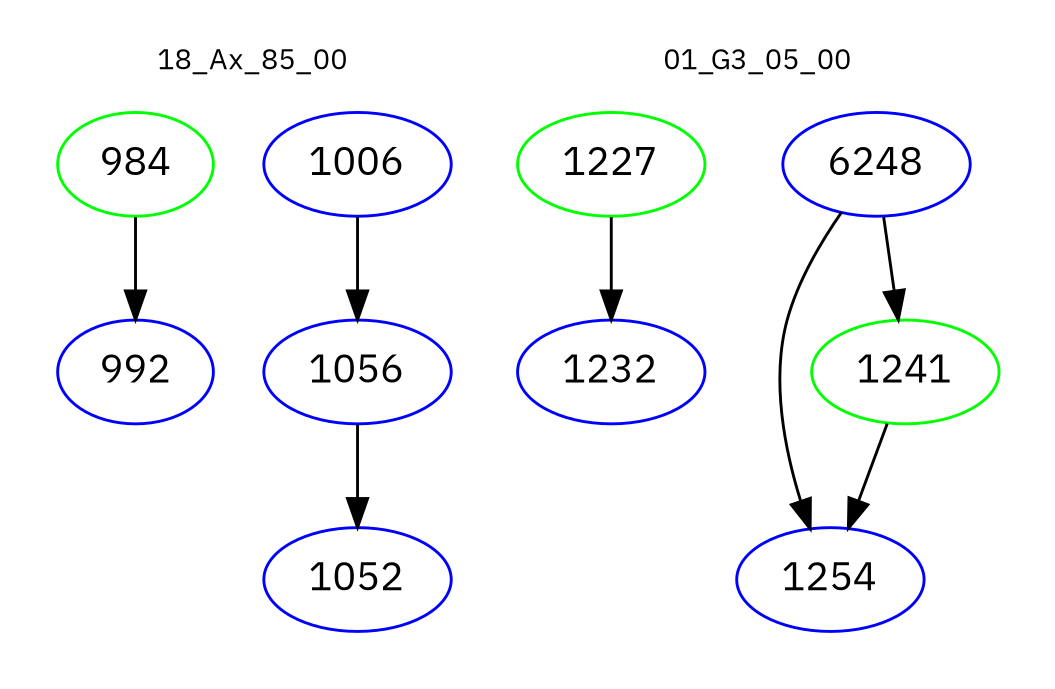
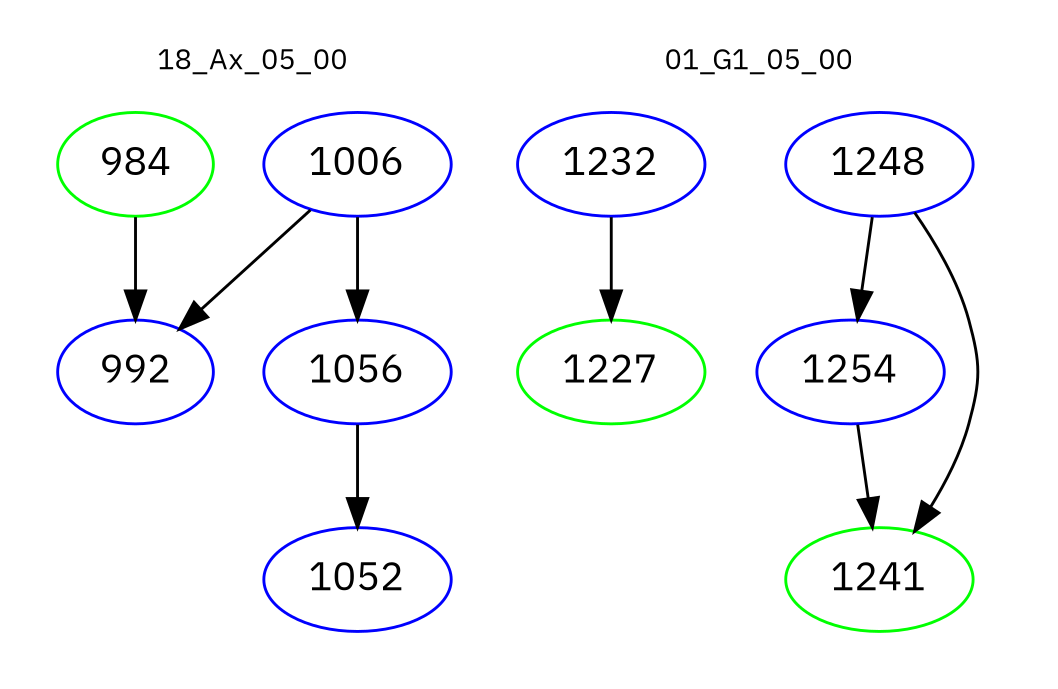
  digraph {
    fontname="IBM Plex Sans"
    node [color=blue fontname="IBM Plex Sans"]
    edge [color=black fontname="IBM Plex Sans"]
    n1 [label=1006]
    n2 [label=992]
    n3 [label=1056]
    n4 [color=green label=984]
    n5 [label=1052]
-   n6 [label=6248]
+   n6 [label=1248]
    n7 [label=1232]
    n8 [label=1254]
    n9 [color=green label=1227]
    n10 [color=green label=1241]
    subgraph cluster_1 {
      color=white
      fontsize=10
-     label="18_Ax_85_00"
+     label="18_Ax_05_00"
      n1
      n2
      n3
      n4
      n5
    }
    subgraph cluster_2 {
      color=white
      fontsize=10
-     label="01_G3_05_00"
+     label="01_G1_05_00"
      n6
      n7
      n8
      n9
      n10
    }
+   n1 -> n2
    n1 -> n3
    n3 -> n5
    n4 -> n2
    n6 -> n8
    n6 -> n10
-   n9 -> n7
-   n10 -> n8
+   n7 -> n9
+   n8 -> n10
  }
